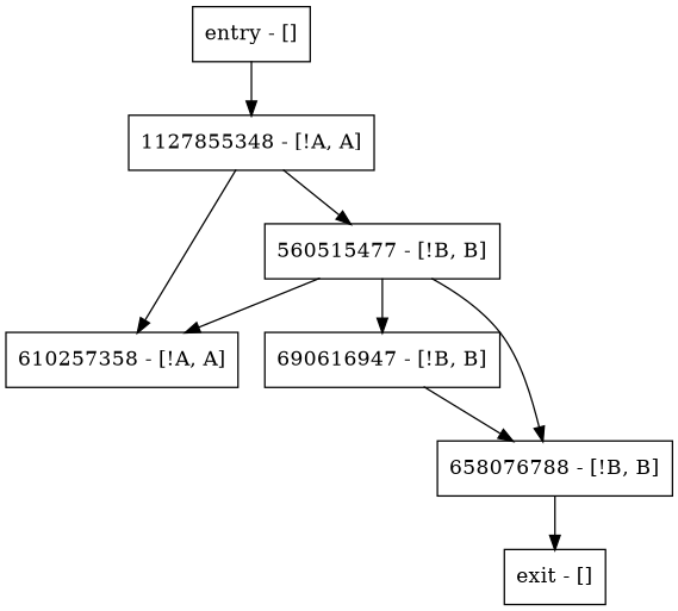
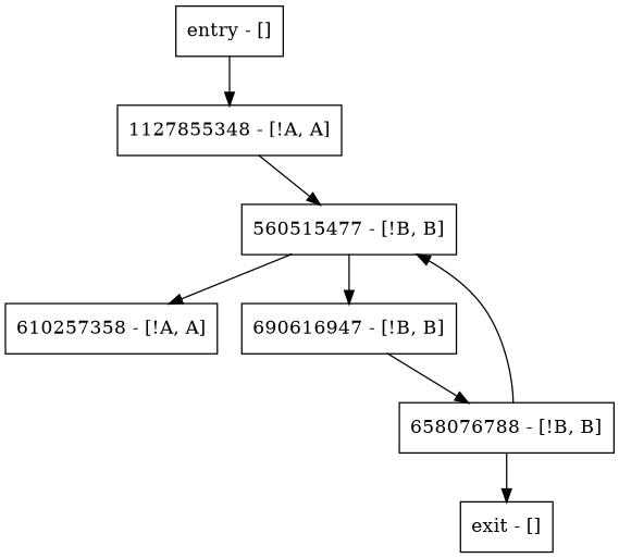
  digraph {
    node [shape=record]
    n1 [label="entry - []"]
    n2 [label="1127855348 - [!A, A]"]
    n3 [label="560515477 - [!B, B]"]
    n4 [label="610257358 - [!A, A]"]
    n5 [label="exit - []"]
    n6 [label="690616947 - [!B, B]"]
    n7 [label="658076788 - [!B, B]"]
    n1 -> n2
    n2 -> n3
-   n2 -> n4
    n3 -> n4
    n3 -> n6
-   n3 -> n7
+   n7 -> n3
    n6 -> n7
    n7 -> n5
  }
